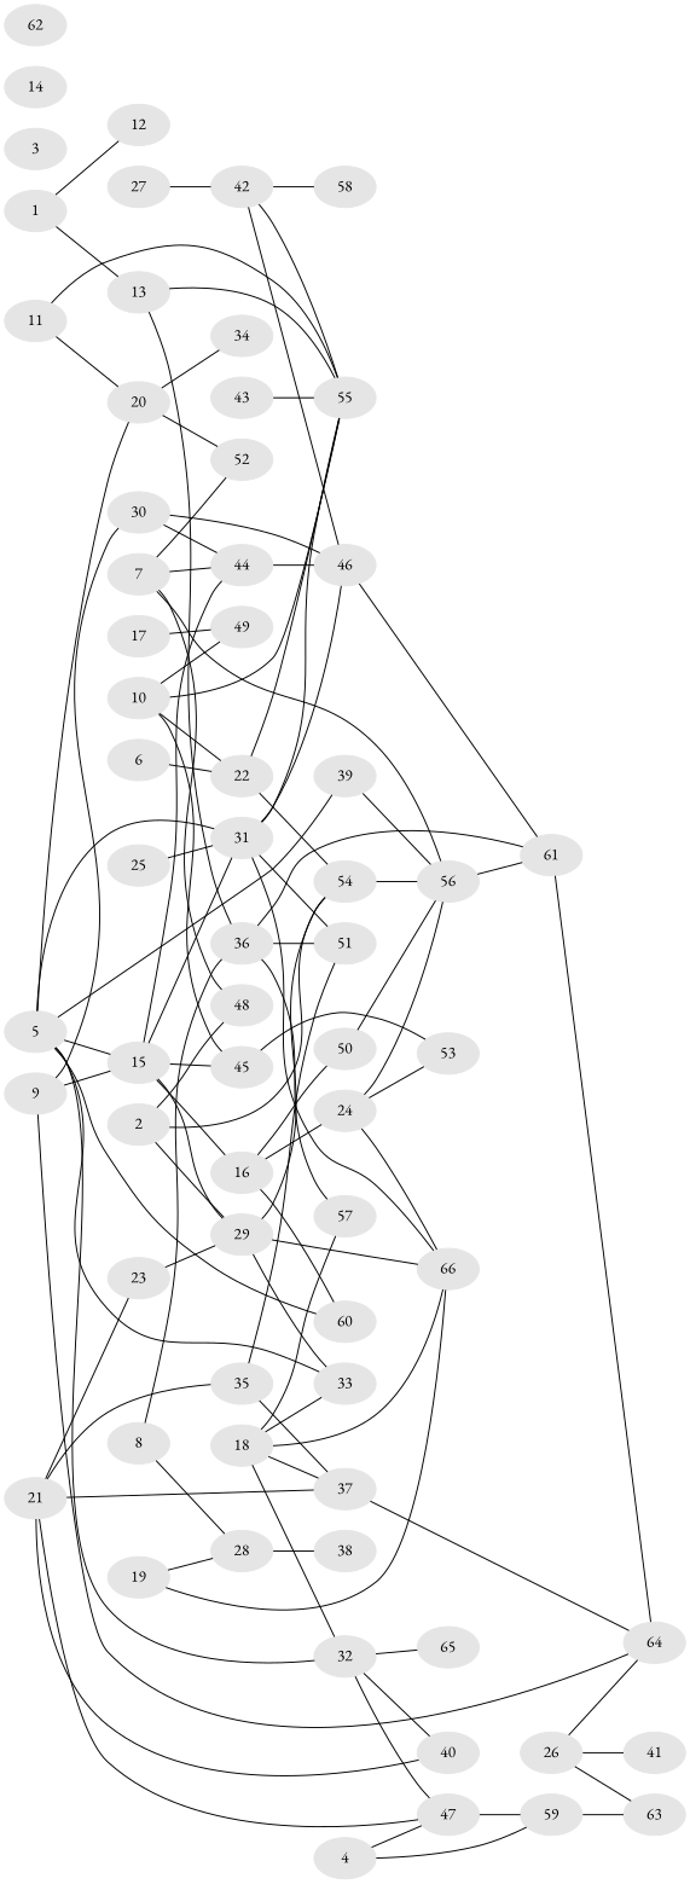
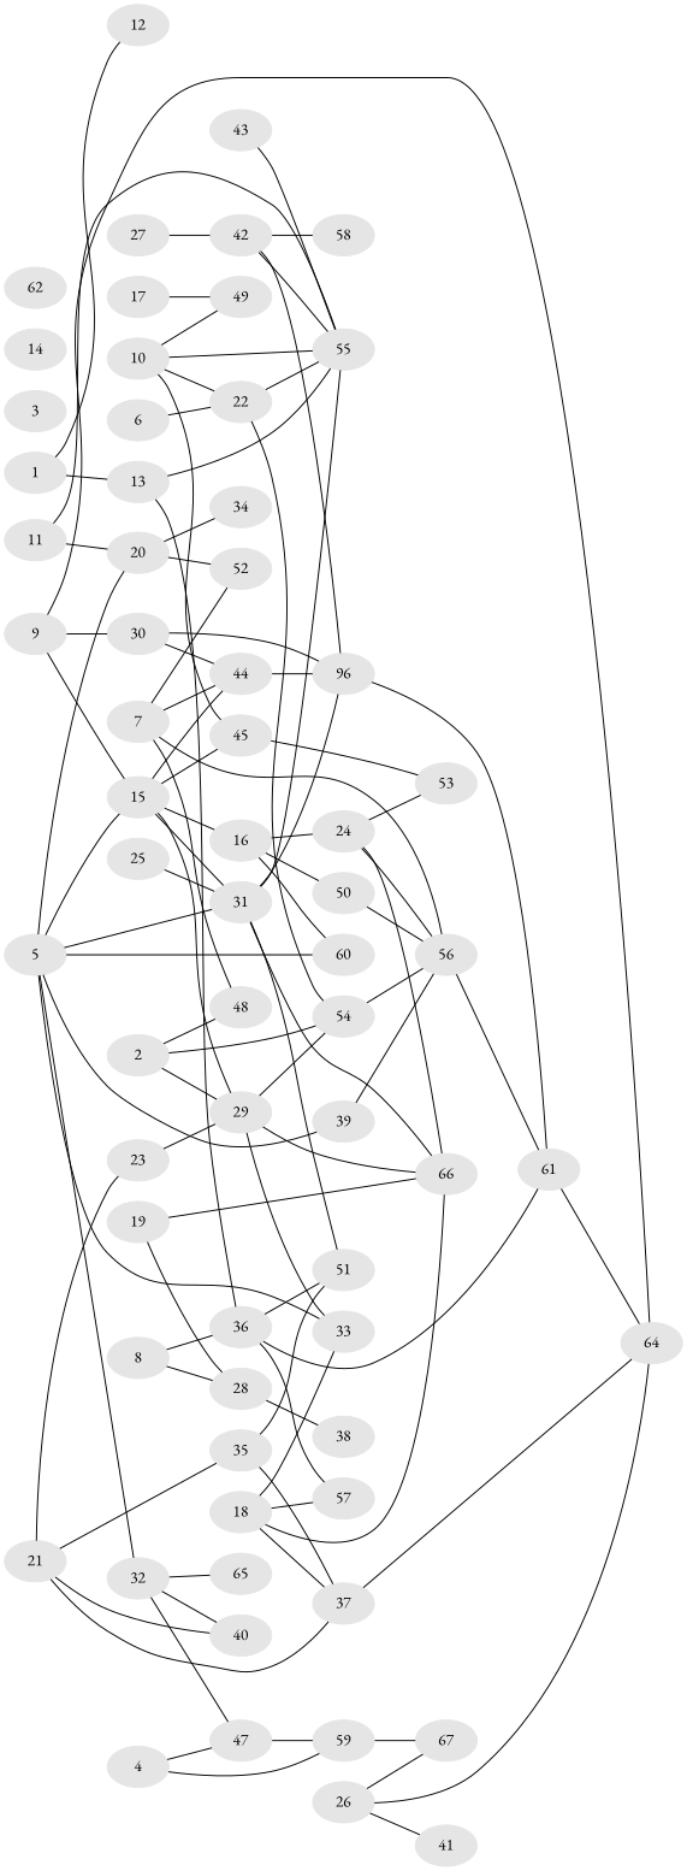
  graph {
    fontname="EB Garamond"
    rankdir=LR
    node [color=gray90 fontname="EB Garamond" style=filled]
    edge [fontname="EB Garamond"]
    1
    12
    13
    55
    36
    2
    29
    48
    54
    33
    66
    56
    3
    4
    47
    59
-   63
+   63 [label=67]
    5
    15
    20
    31
    32
    39
    60
    44
    45
    16
    52
    34
-   46
+   46 [label=96]
    51
    40
    65
    6
    22
    7
    61
    8
    28
    38
    9
    30
    64
    10
    49
    53
    11
    57
    14
    24
    50
    17
    18
    37
    19
    21
    23
    35
    25
    26
    41
    27
    42
    58
    43
    62
    1 -- 12
    1 -- 13
    13 -- 55
    13 -- 36
    36 -- 51
    36 -- 61
    36 -- 57
    2 -- 29
    2 -- 48
    2 -- 54
    29 -- 54
    29 -- 33
    29 -- 66
    54 -- 56
    56 -- 61
    4 -- 47
    4 -- 59
    47 -- 59
    59 -- 63
    5 -- 33
    5 -- 15
    5 -- 20
    5 -- 31
    5 -- 32
    5 -- 39
    5 -- 60
    15 -- 29
    15 -- 31
    15 -- 44
    15 -- 45
    15 -- 16
    20 -- 52
    20 -- 34
    31 -- 55
    31 -- 66
    31 -- 46
    31 -- 51
    32 -- 47
    32 -- 40
    32 -- 65
    39 -- 56
    44 -- 46
    45 -- 53
    16 -- 60
    16 -- 24
    16 -- 50
    46 -- 61
    6 -- 22
    22 -- 55
    22 -- 54
    7 -- 48
    7 -- 56
    7 -- 44
    7 -- 52
    61 -- 64
    8 -- 36
    8 -- 28
    28 -- 38
    9 -- 15
    9 -- 30
    9 -- 64
    30 -- 44
    30 -- 46
    10 -- 55
    10 -- 45
    10 -- 22
    10 -- 49
    11 -- 55
    11 -- 20
    24 -- 66
    24 -- 56
    24 -- 53
    50 -- 56
    17 -- 49
    18 -- 33
    18 -- 66
-   18 -- 32
    18 -- 57
    18 -- 37
    37 -- 64
    19 -- 66
    19 -- 28
-   21 -- 47
    21 -- 40
    21 -- 37
    21 -- 23
    21 -- 35
    23 -- 29
    35 -- 51
    35 -- 37
    25 -- 31
    26 -- 63
    26 -- 64
    26 -- 41
    27 -- 42
    42 -- 55
    42 -- 46
    42 -- 58
    43 -- 55
  }
